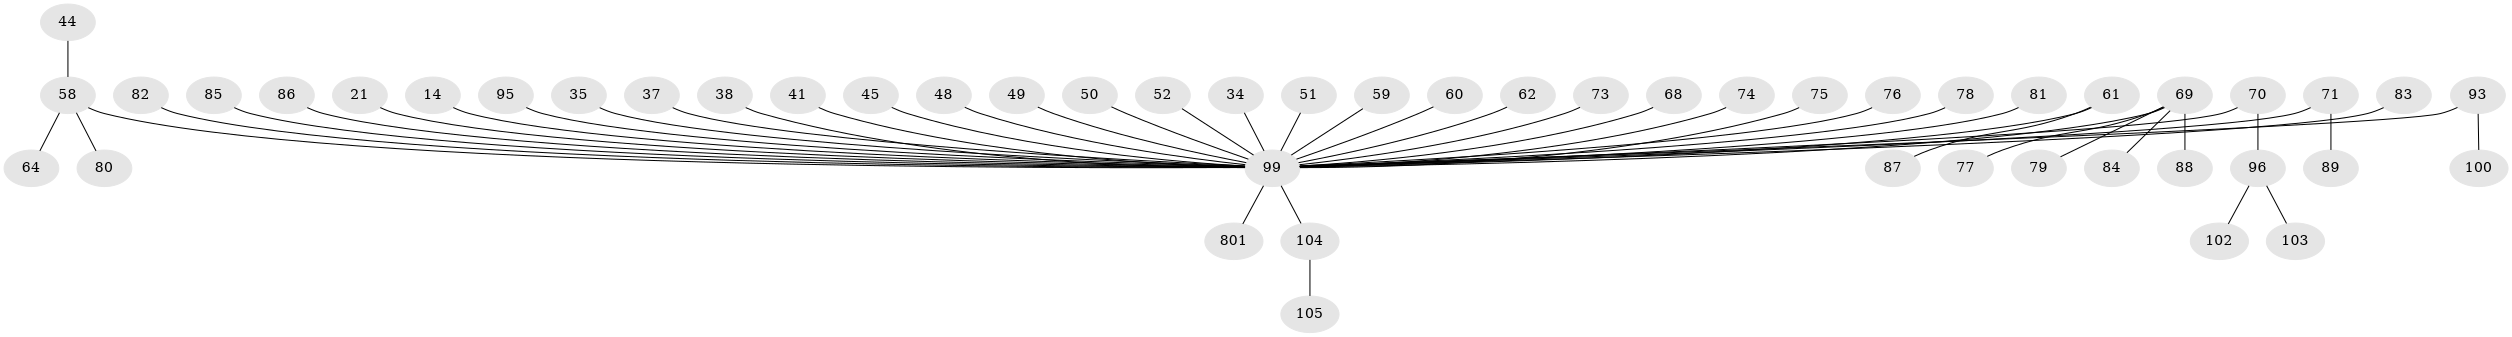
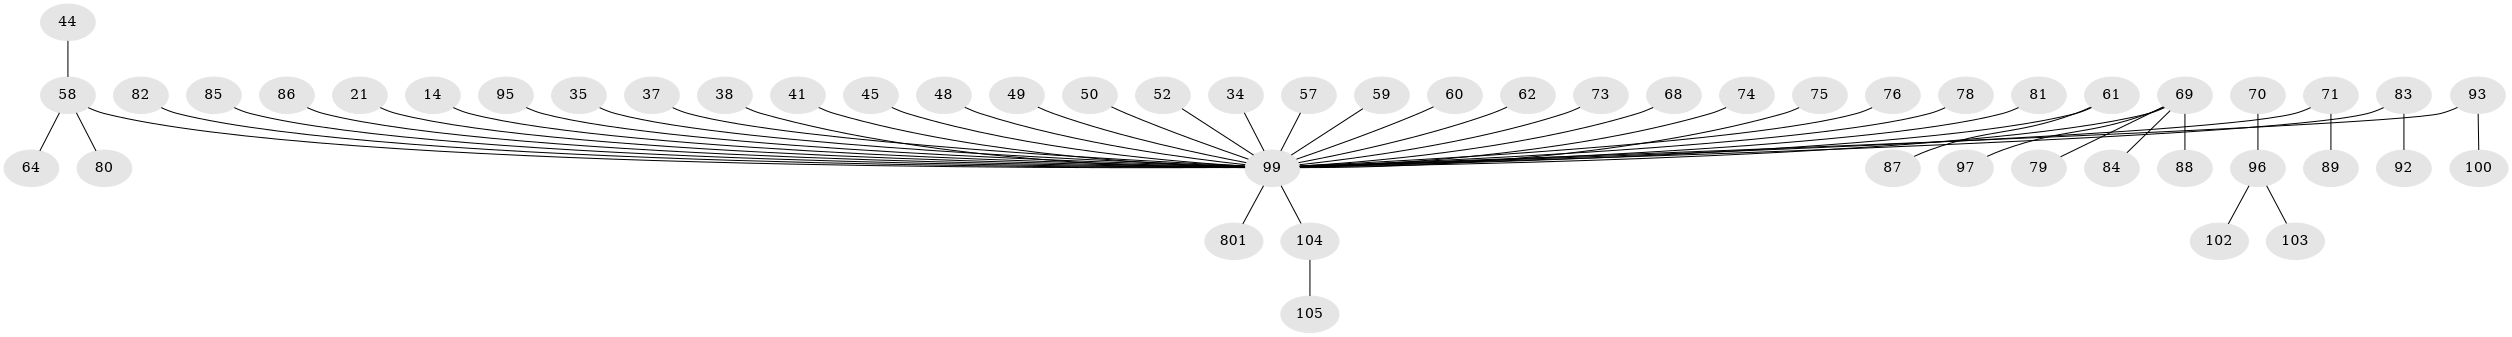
  graph {
    node [color=gray90 style=filled]
    99 [super="+8+98+36+43+46+24+31"]
    n2 [label=801]
    104
    35
    37
    38
    41
    n8 [label=45]
    58 [super="+25+27"]
    64
    80
    44
    48
    49
    50
    52
    n17 [label=34]
-   57 [label=51]
+   57
    59
    60
    61
    87
    62
    n24 [label=73]
    68
    69 [super="+65"]
-   77
+   77 [label=97]
    79
    84
    88
    70
    96
    102
    103
    89 [super="+32"]
    71
    74
    75
    76
    78
    81
    82
    83
+   92
    85
    86
    n47 [label=21]
    93
    100
    n50 [label=14]
    95
    105
    99 -- n2
    99 -- 104
    104 -- 105
    35 -- 99
    37 -- 99
    38 -- 99
    41 -- 99
    n8 -- 99
    58 -- 99
    58 -- 64
    58 -- 80
    44 -- 58
    48 -- 99
    49 -- 99
    50 -- 99
    52 -- 99
    n17 -- 99
    57 -- 99
    59 -- 99
    60 -- 99
    61 -- 99
    61 -- 87
    62 -- 99
    n24 -- 99
    68 -- 99
    69 -- 99
    69 -- 77
    69 -- 79
    69 -- 84
    69 -- 88
-   70 -- 99
    70 -- 96
    96 -- 102
    96 -- 103
    71 -- 99
    71 -- 89
    74 -- 99
    75 -- 99
    76 -- 99
    78 -- 99
    81 -- 99
    82 -- 99
    83 -- 99
+   83 -- 92
    85 -- 99
    86 -- 99
    n47 -- 99
    93 -- 99
    93 -- 100
    n50 -- 99
    95 -- 99
  }
